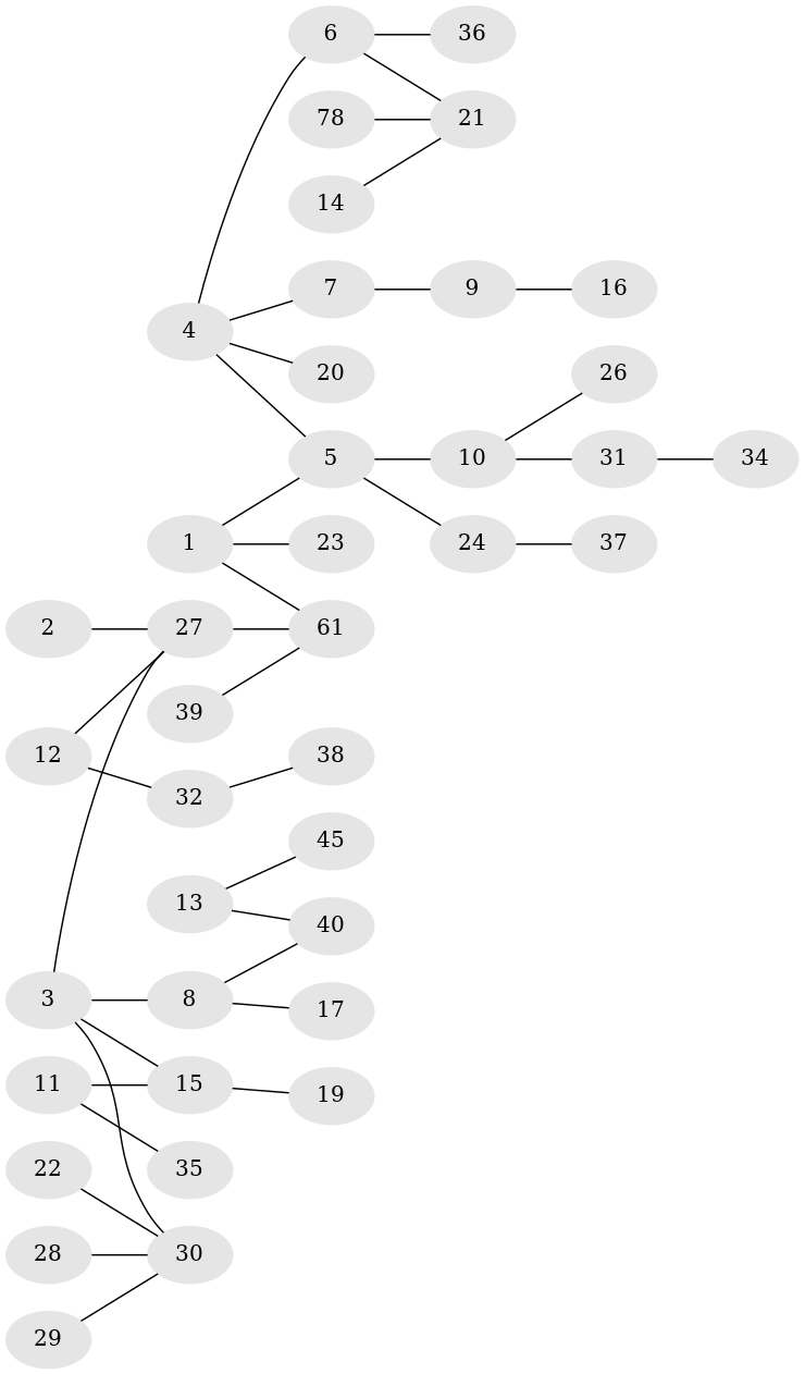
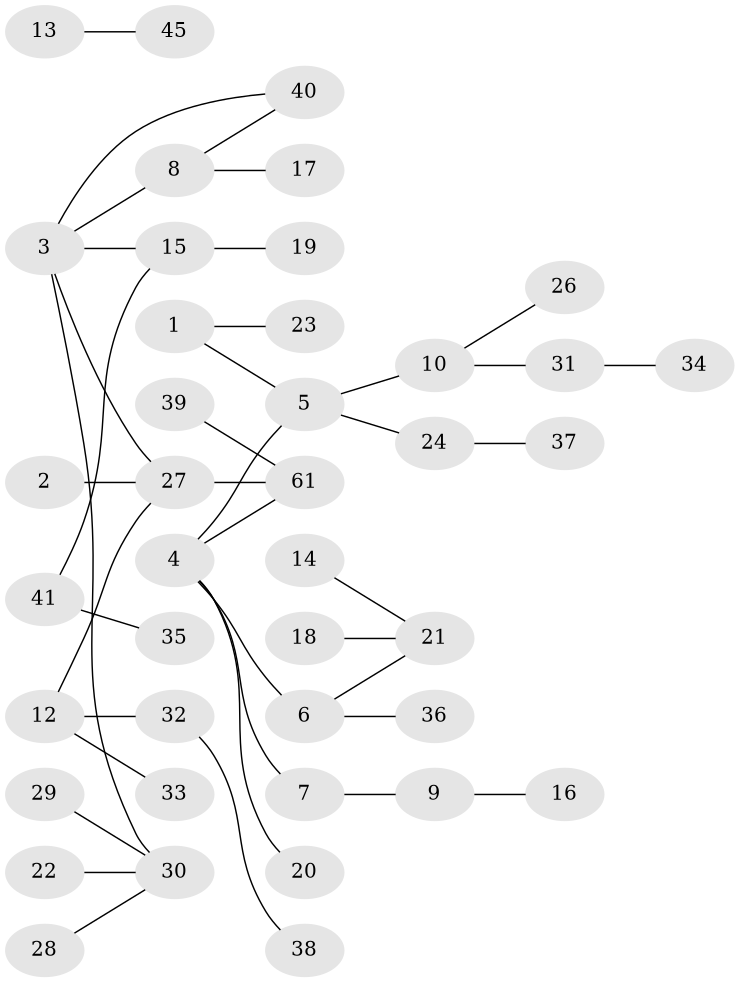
  graph {
    rankdir=LR
    node [color=gray90 style=filled]
    edge [weight=1.0]
    1
    5
    23
    n4 [label=61]
    10
    24
    2
    27
    3
    8
    15
    30
    17
    40
    19
    4
    6
    7
    20
    21
    36
    9
    26
    31
    37
    16
    34
-   11
+   11 [label=41]
    35
    12
    32
+   33
    38
    13
    n35 [label=45]
    14
-   18 [label=78]
+   18
    22
    28
    29
    39
    1 -- 5
    1 -- 23
-   1 -- n4
+   4 -- n4
    5 -- 10
    5 -- 24
    10 -- 26
    10 -- 31
    24 -- 37
    2 -- 27
    27 -- n4
    3 -- 27
    3 -- 8
    3 -- 15
    3 -- 30
    8 -- 17
    8 -- 40
    15 -- 19
    4 -- 5
    4 -- 6
    4 -- 7
    4 -- 20
    6 -- 21
    6 -- 36
    7 -- 9
    9 -- 16
    31 -- 34
    11 -- 15
    11 -- 35
    12 -- 27
    12 -- 32
+   12 -- 33
    32 -- 38
-   13 -- 40
+   3 -- 40
    13 -- n35
    14 -- 21
    18 -- 21
    22 -- 30
    28 -- 30
    29 -- 30
    39 -- n4
  }
